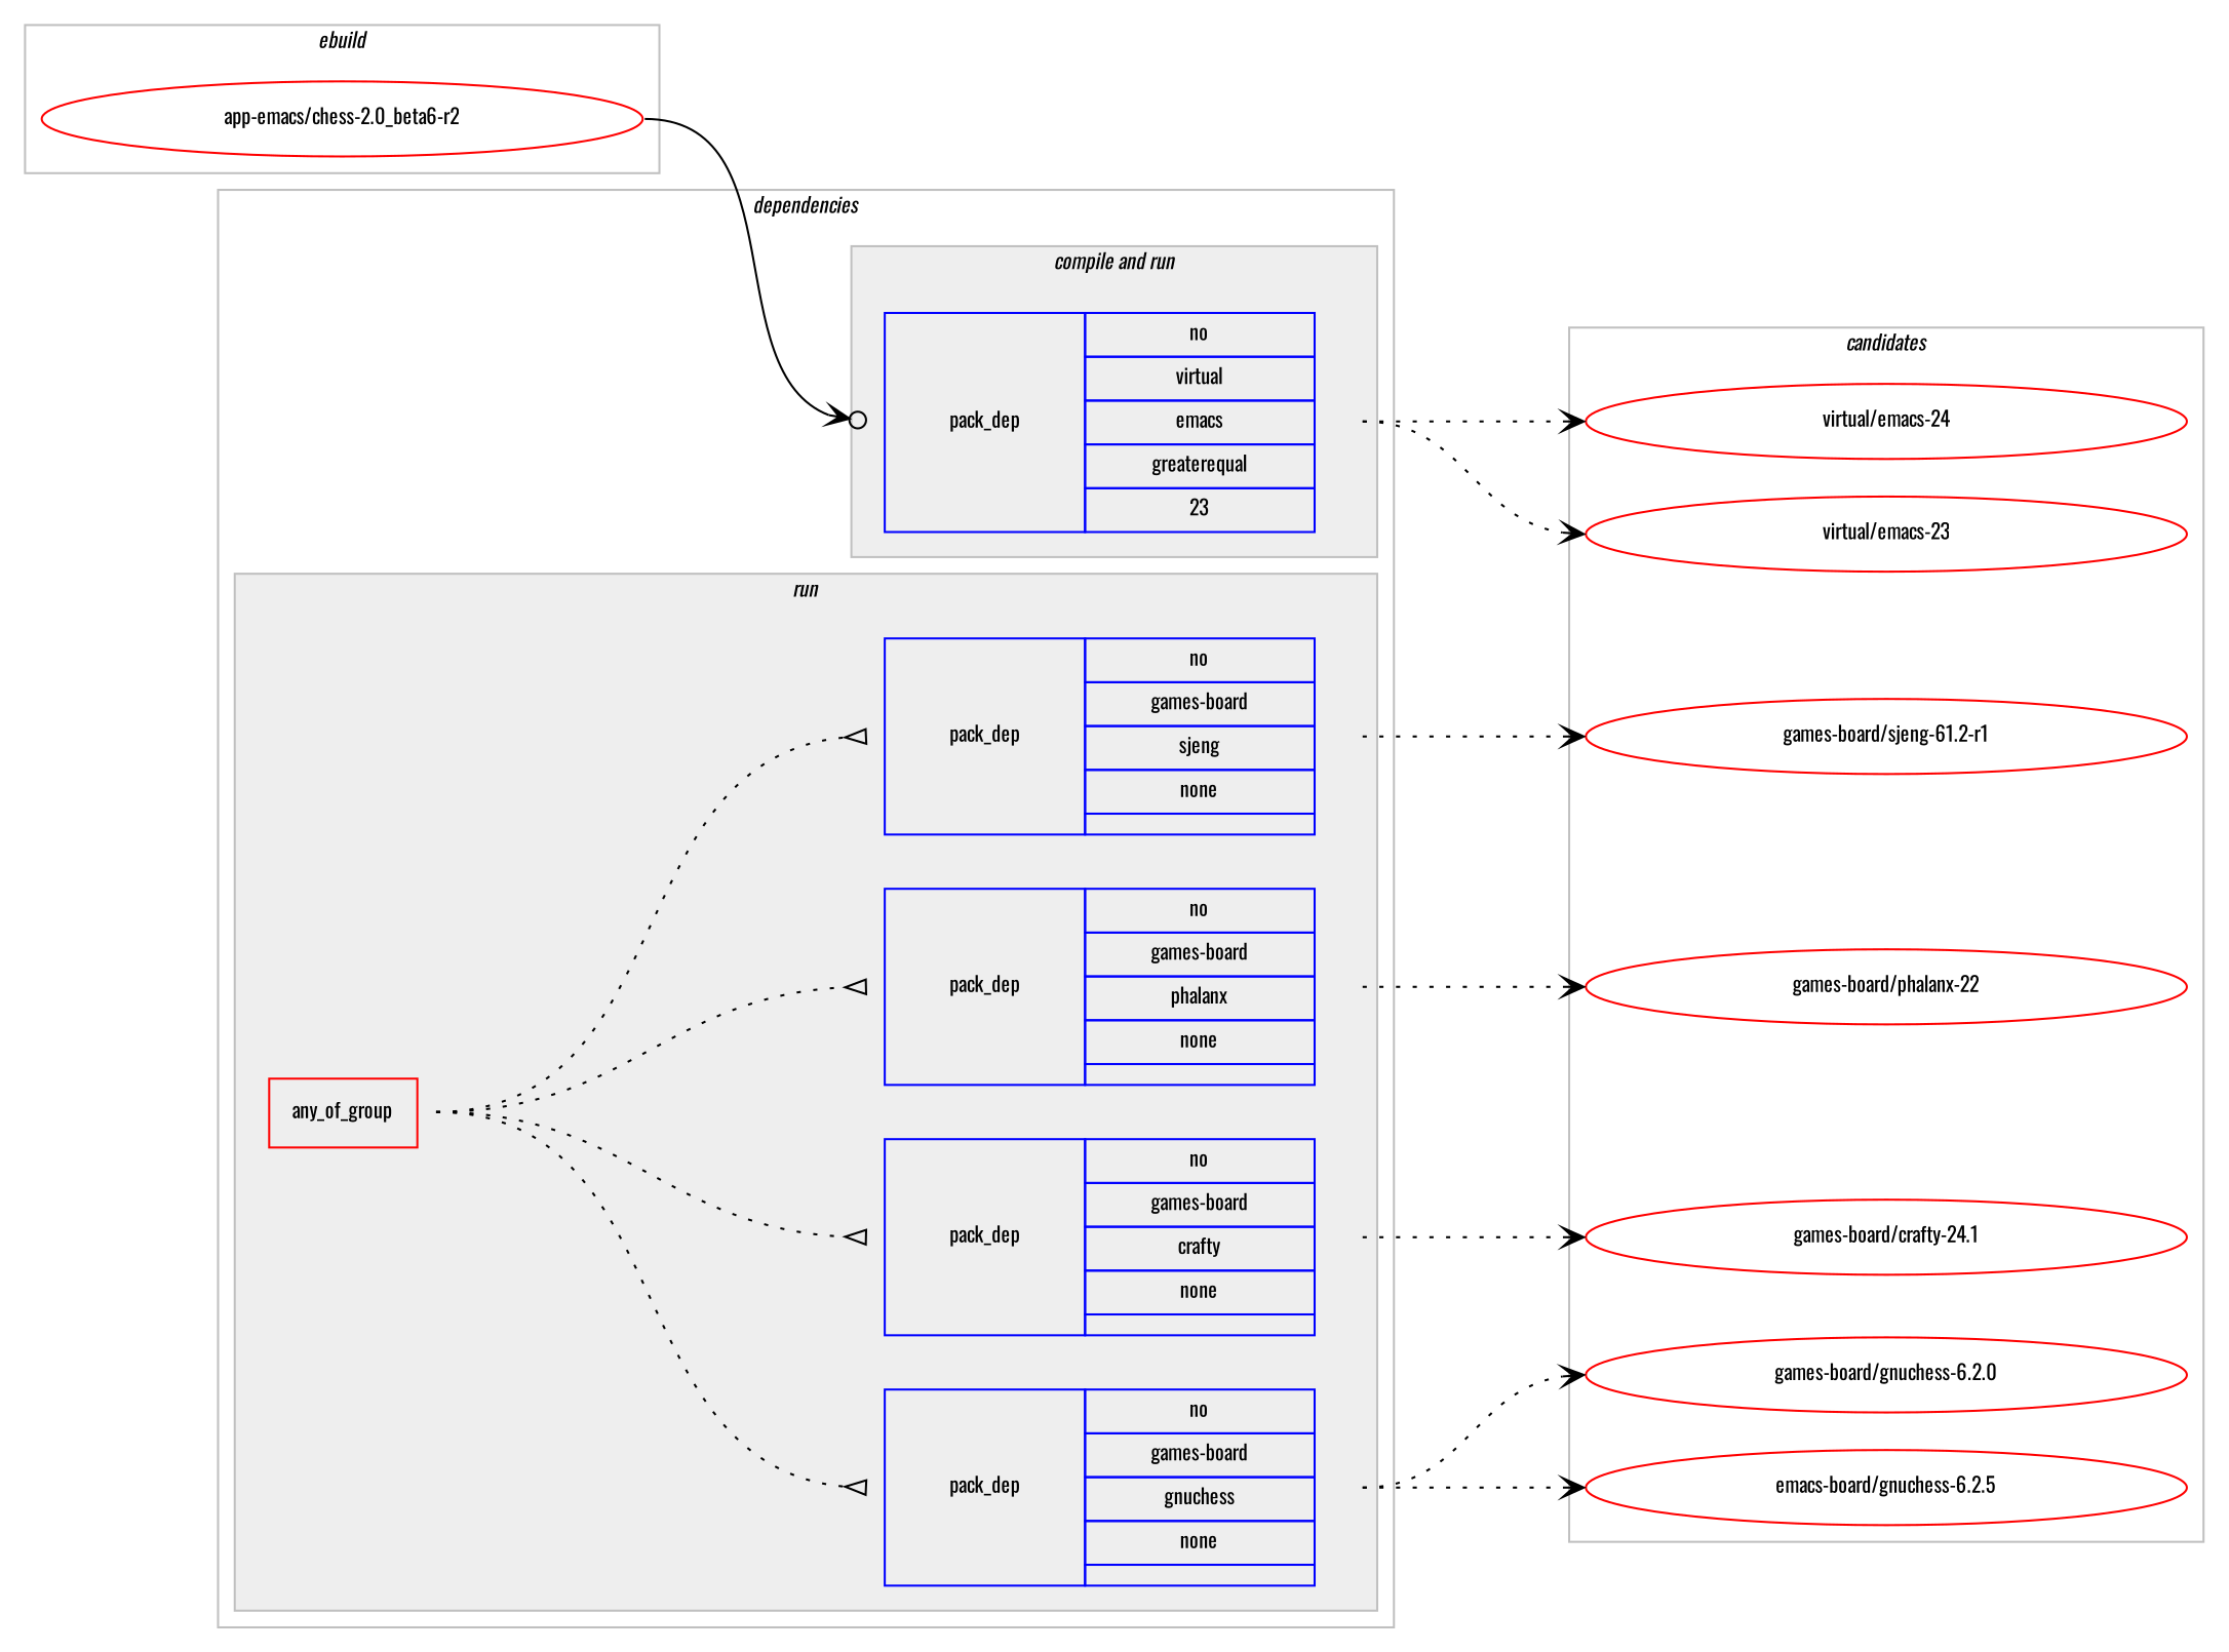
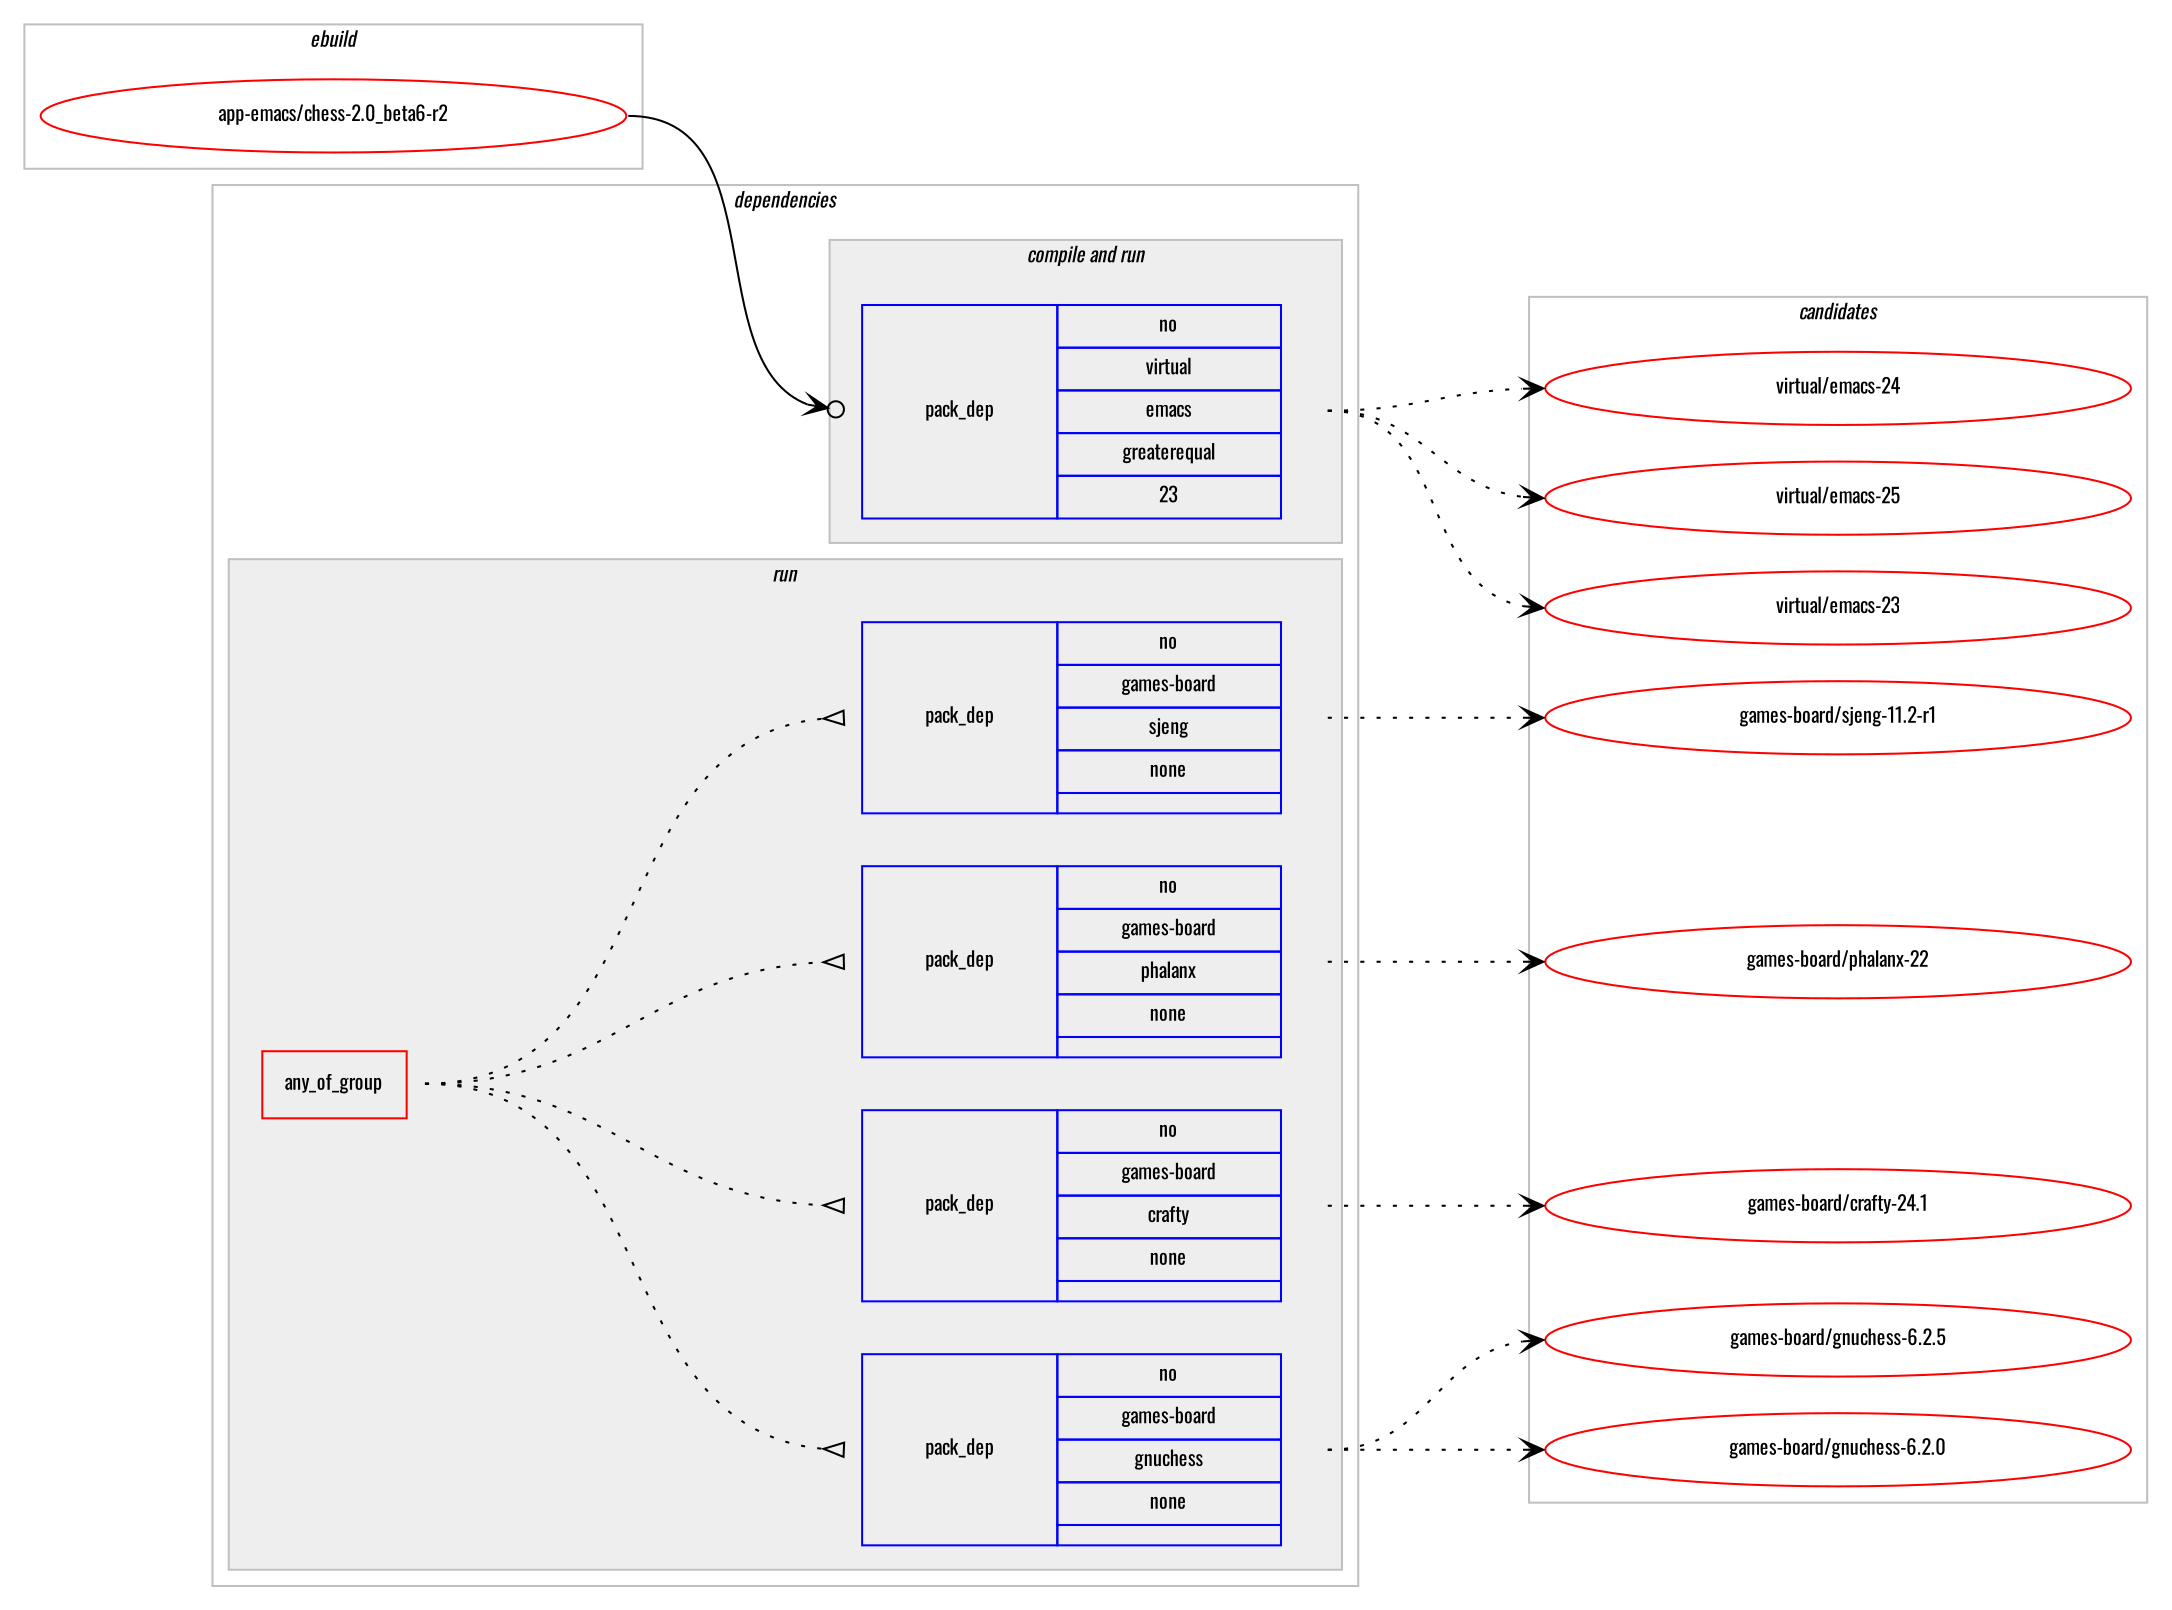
  digraph {
    compound=true
    concentrate=true
    fontname=Oswald
    fontsize=10
    newrank=true
    rankdir=LR
    ranksep=1.5
    node [color=red fontname=Oswald fontsize=10]
    edge [arrowhead=vee fontname=Oswald headport=w style=dotted tailport=e weight=100]
    n1 [label="app-emacs/chess-2.0_beta6-r2" width=4]
    n2 [color=blue label=<<TABLE BORDER="0" CELLBORDER="1" CELLSPACING="0" CELLPADDING="4" WIDTH="220"><TR><TD ROWSPAN="6" CELLPADDING="30">pack_dep</TD></TR><TR><TD WIDTH="110">no</TD></TR><TR><TD>virtual</TD></TR><TR><TD>emacs</TD></TR><TR><TD>greaterequal</TD></TR><TR><TD>23</TD></TR></TABLE>> shape=none]
    n3 [color=blue label=<<TABLE BORDER="0" CELLBORDER="1" CELLSPACING="0" CELLPADDING="4" WIDTH="220"><TR><TD ROWSPAN="6" CELLPADDING="30">pack_dep</TD></TR><TR><TD WIDTH="110">no</TD></TR><TR><TD>games-board</TD></TR><TR><TD>gnuchess</TD></TR><TR><TD>none</TD></TR><TR><TD></TD></TR></TABLE>> shape=none]
    n4 [color=blue label=<<TABLE BORDER="0" CELLBORDER="1" CELLSPACING="0" CELLPADDING="4" WIDTH="220"><TR><TD ROWSPAN="6" CELLPADDING="30">pack_dep</TD></TR><TR><TD WIDTH="110">no</TD></TR><TR><TD>games-board</TD></TR><TR><TD>crafty</TD></TR><TR><TD>none</TD></TR><TR><TD></TD></TR></TABLE>> shape=none]
    n5 [color=blue label=<<TABLE BORDER="0" CELLBORDER="1" CELLSPACING="0" CELLPADDING="4" WIDTH="220"><TR><TD ROWSPAN="6" CELLPADDING="30">pack_dep</TD></TR><TR><TD WIDTH="110">no</TD></TR><TR><TD>games-board</TD></TR><TR><TD>phalanx</TD></TR><TR><TD>none</TD></TR><TR><TD></TD></TR></TABLE>> shape=none]
    n6 [color=blue label=<<TABLE BORDER="0" CELLBORDER="1" CELLSPACING="0" CELLPADDING="4" WIDTH="220"><TR><TD ROWSPAN="6" CELLPADDING="30">pack_dep</TD></TR><TR><TD WIDTH="110">no</TD></TR><TR><TD>games-board</TD></TR><TR><TD>sjeng</TD></TR><TR><TD>none</TD></TR><TR><TD></TD></TR></TABLE>> shape=none]
    n7 [label=<<TABLE BORDER="0" CELLBORDER="1" CELLSPACING="0" CELLPADDING="4"><TR><TD CELLPADDING="10">any_of_group</TD></TR></TABLE>> shape=none]
    n8 [label="virtual/emacs-23" width=4]
    n9 [label="virtual/emacs-24" width=4]
+   n10 [label="virtual/emacs-25" width=4]
    n11 [label="games-board/gnuchess-6.2.0" width=4]
-   n12 [label="emacs-board/gnuchess-6.2.5" width=4]
+   n12 [label="games-board/gnuchess-6.2.5" width=4]
    n13 [label="games-board/crafty-24.1" width=4]
    n14 [label="games-board/phalanx-22" width=4]
-   n15 [label="games-board/sjeng-61.2-r1" width=4]
+   n15 [label="games-board/sjeng-11.2-r1" width=4]
    subgraph cluster_1 {
      color=gray
      label=<<i>ebuild</i>>
      rank=same
      n1
    }
    subgraph cluster_2 {
      color=gray
      label=<<i>dependencies</i>>
      subgraph cluster_3 {
        color=gray
        fillcolor="#eeeeee"
        label=<<i>compile</i>>
        style=filled
      }
      subgraph cluster_4 {
        color=gray
        fillcolor="#eeeeee"
        label=<<i>compile and run</i>>
        style=filled
        subgraph sub_5 {
          color=gray
          fillcolor="#eeeeee"
          label=<<i>compile and run</i>>
          style=filled
          n2
        }
      }
      subgraph cluster_6 {
        color=gray
        fillcolor="#eeeeee"
        label=<<i>run</i>>
        style=filled
        subgraph sub_7 {
          color=gray
          fillcolor="#eeeeee"
          label=<<i>run</i>>
          style=filled
          n7
          subgraph sub_8 {
            color=gray
            fillcolor="#eeeeee"
            label=<<i>run</i>>
            style=filled
            n3
          }
          subgraph sub_9 {
            color=gray
            fillcolor="#eeeeee"
            label=<<i>run</i>>
            style=filled
            n4
          }
          subgraph sub_10 {
            color=gray
            fillcolor="#eeeeee"
            label=<<i>run</i>>
            style=filled
            n5
          }
          subgraph sub_11 {
            color=gray
            fillcolor="#eeeeee"
            label=<<i>run</i>>
            style=filled
            n6
          }
        }
      }
    }
    subgraph cluster_12 {
      color=gray
      label=<<i>candidates</i>>
      rank=same
      subgraph sub_13 {
        color=black
        label=<<i>candidates</i>>
        nodesep=1
        rank=same
        n8
        n9
+       n10
      }
      subgraph sub_14 {
        color=black
        label=<<i>candidates</i>>
        nodesep=1
        rank=same
        n11
        n12
      }
      subgraph sub_15 {
        color=black
        label=<<i>candidates</i>>
        nodesep=1
        rank=same
        n13
      }
      subgraph sub_16 {
        color=black
        label=<<i>candidates</i>>
        nodesep=1
        rank=same
        n14
      }
      subgraph sub_17 {
        color=black
        label=<<i>candidates</i>>
        nodesep=1
        rank=same
        n15
      }
    }
    n1 -> n2 [arrowhead=odotvee style=solid weight=20]
    n2 -> n8
    n2 -> n9
+   n2 -> n10
    n3 -> n11
    n3 -> n12
    n4 -> n13
    n5 -> n14
    n6 -> n15
    n7 -> n3 [arrowhead=oinv weight=20]
    n7 -> n4 [arrowhead=oinv weight=20]
    n7 -> n5 [arrowhead=oinv weight=20]
    n7 -> n6 [arrowhead=oinv weight=20]
  }
